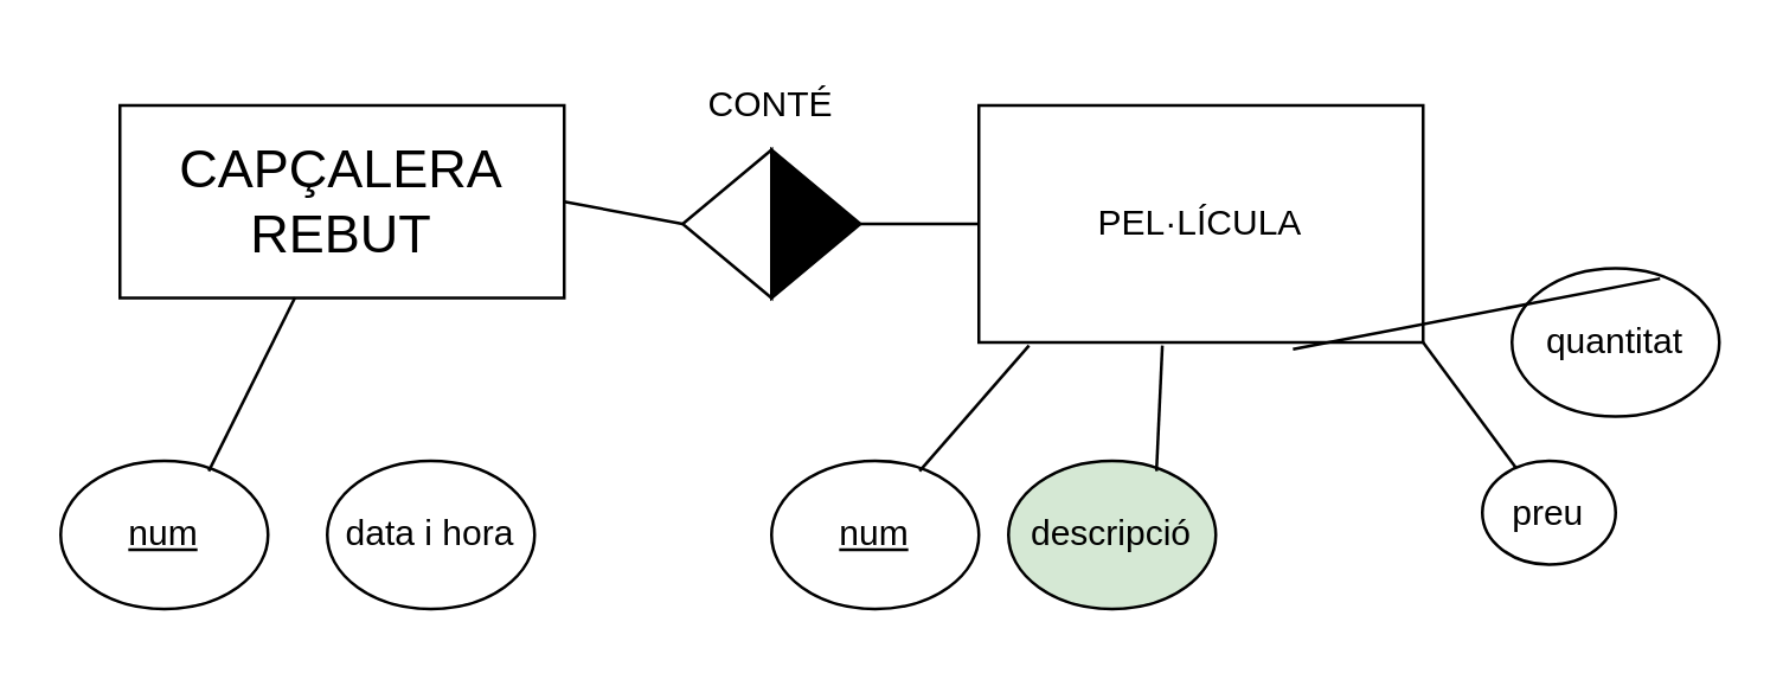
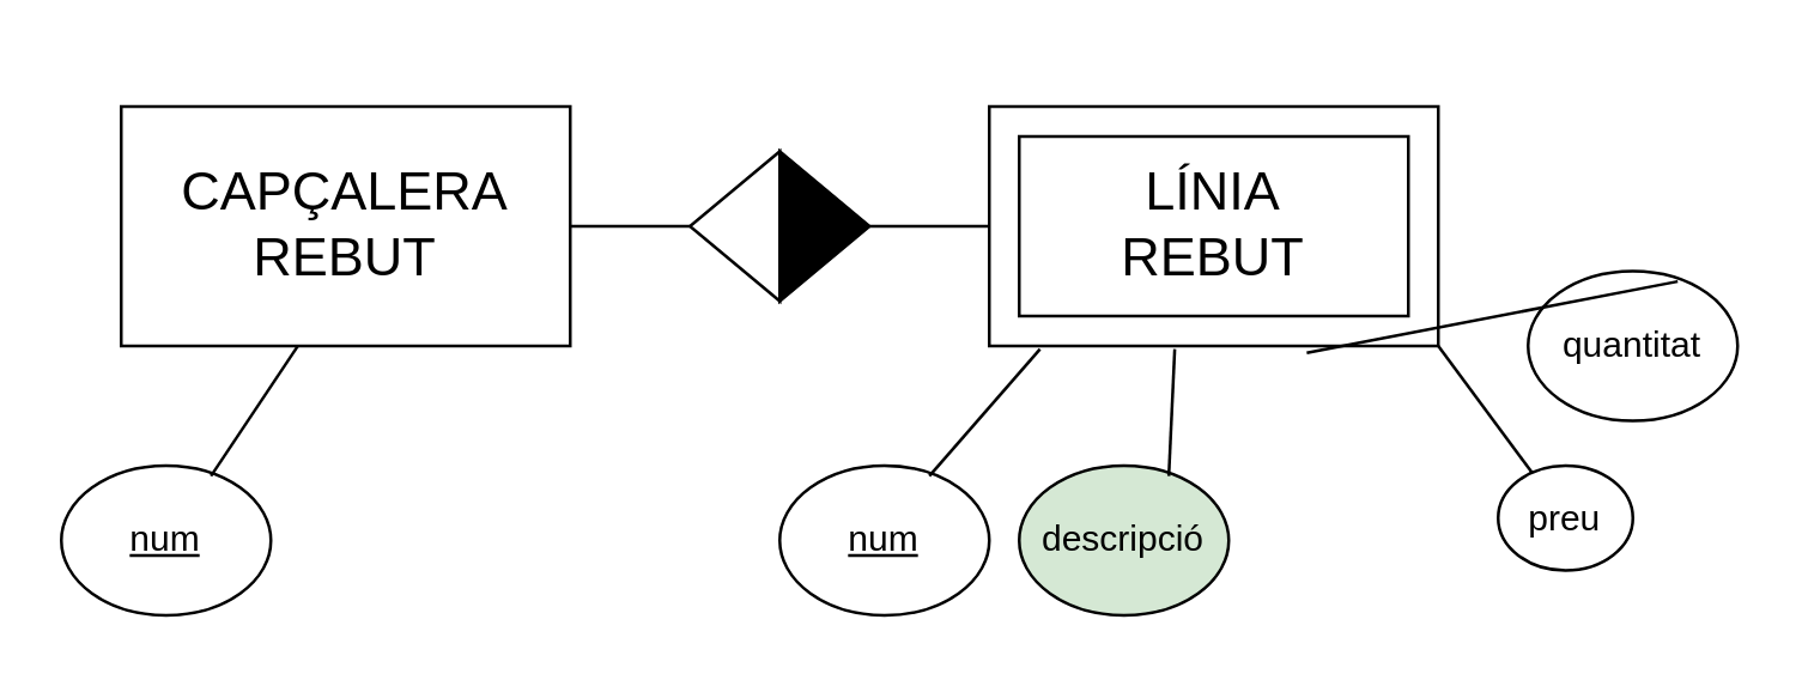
  <mxCell id="0" />
  <mxCell id="1" parent="0" />
- <mxCell id="2" value="&lt;font style=&quot;font-size: 18px;&quot;&gt;CAPÇALERA&lt;br&gt;REBUT&lt;/font&gt;" style="rounded=0;whiteSpace=wrap;html=1;" parent="1" vertex="1"><mxGeometry x="40" y="35" width="150" height="65" as="geometry" /></mxCell>
+ <mxCell id="2" value="&lt;font style=&quot;font-size: 18px;&quot;&gt;CAPÇALERA&lt;br&gt;REBUT&lt;/font&gt;" style="rounded=0;whiteSpace=wrap;html=1;" parent="1" vertex="1"><mxGeometry x="40" y="35" width="150" height="80" as="geometry" /></mxCell>
  <mxCell id="3" value="&lt;u&gt;num&lt;/u&gt;" style="ellipse;whiteSpace=wrap;html=1;" parent="1" vertex="1"><mxGeometry x="20" y="155" width="70" height="50" as="geometry" /></mxCell>
  <mxCell id="4" value="" style="endArrow=none;html=1;rounded=0;entryX=0.394;entryY=0.998;entryDx=0;entryDy=0;entryPerimeter=0;exitX=0.714;exitY=0.069;exitDx=0;exitDy=0;exitPerimeter=0;" parent="1" source="3" target="2" edge="1"><mxGeometry width="50" height="50" relative="1" as="geometry"><mxPoint x="360" y="155" as="sourcePoint" /><mxPoint x="410" y="105" as="targetPoint" /></mxGeometry></mxCell>
- <mxCell id="5" value="data i hora" style="ellipse;whiteSpace=wrap;html=1;" parent="1" vertex="1"><mxGeometry x="110" y="155" width="70" height="50" as="geometry" /></mxCell>
  <mxCell id="6" value="PEL·LÍCULA" style="rounded=0;whiteSpace=wrap;html=1;shadow=0;glass=0;" parent="1" vertex="1"><mxGeometry x="330" y="35" width="150" height="80" as="geometry" /></mxCell>
  <mxCell id="7" value="&lt;u&gt;num&lt;/u&gt;" style="ellipse;whiteSpace=wrap;html=1;" parent="1" vertex="1"><mxGeometry x="260" y="155" width="70" height="50" as="geometry" /></mxCell>
  <mxCell id="8" value="" style="endArrow=none;html=1;rounded=0;entryX=0.113;entryY=1.013;entryDx=0;entryDy=0;entryPerimeter=0;exitX=0.714;exitY=0.069;exitDx=0;exitDy=0;exitPerimeter=0;" parent="1" source="7" target="6" edge="1"><mxGeometry width="50" height="50" relative="1" as="geometry"><mxPoint x="650" y="155" as="sourcePoint" /><mxPoint x="700" y="105" as="targetPoint" /></mxGeometry></mxCell>
  <mxCell id="9" value="descripció" style="ellipse;whiteSpace=wrap;html=1;fillColor=#d5e8d4;" parent="1" vertex="1"><mxGeometry x="340" y="155" width="70" height="50" as="geometry" /></mxCell>
  <mxCell id="10" value="" style="endArrow=none;html=1;rounded=0;entryX=0.413;entryY=1.013;entryDx=0;entryDy=0;entryPerimeter=0;exitX=0.714;exitY=0.069;exitDx=0;exitDy=0;exitPerimeter=0;" parent="1" source="9" target="6" edge="1"><mxGeometry width="50" height="50" relative="1" as="geometry"><mxPoint x="680" y="155" as="sourcePoint" /><mxPoint x="419" y="115" as="targetPoint" /></mxGeometry></mxCell>
  <mxCell id="11" value="preu" style="ellipse;whiteSpace=wrap;html=1;" parent="1" vertex="1"><mxGeometry x="500" y="155" width="45" height="35" as="geometry" /></mxCell>
  <mxCell id="12" value="quantitat" style="ellipse;whiteSpace=wrap;html=1;" parent="1" vertex="1"><mxGeometry x="510" y="90" width="70" height="50" as="geometry" /></mxCell>
  <mxCell id="13" value="" style="endArrow=none;html=1;rounded=0;entryX=0.707;entryY=1.029;entryDx=0;entryDy=0;entryPerimeter=0;exitX=0.714;exitY=0.069;exitDx=0;exitDy=0;exitPerimeter=0;" parent="1" source="12" target="6" edge="1"><mxGeometry width="50" height="50" relative="1" as="geometry"><mxPoint x="760" y="155" as="sourcePoint" /><mxPoint x="499" y="115" as="targetPoint" /></mxGeometry></mxCell>
+ <mxCell id="14" value="&lt;font style=&quot;font-size: 18px;&quot;&gt;LÍNIA&lt;br&gt;REBUT&lt;/font&gt;" style="rounded=0;whiteSpace=wrap;html=1;shadow=0;glass=0;" parent="1" vertex="1"><mxGeometry x="340" y="45" width="130" height="60" as="geometry" /></mxCell>
  <mxCell id="15" value="" style="triangle;whiteSpace=wrap;html=1;fillColor=#000000;" parent="1" vertex="1"><mxGeometry x="260" y="50" width="30" height="50" as="geometry" /></mxCell>
  <mxCell id="16" value="" style="triangle;whiteSpace=wrap;html=1;direction=west;" parent="1" vertex="1"><mxGeometry x="230" y="50" width="30" height="50" as="geometry" /></mxCell>
  <mxCell id="17" value="" style="endArrow=none;html=1;rounded=0;entryX=1;entryY=0.5;entryDx=0;entryDy=0;exitX=1;exitY=0.5;exitDx=0;exitDy=0;" parent="1" source="2" target="16" edge="1"><mxGeometry width="50" height="50" relative="1" as="geometry"><mxPoint x="180" y="85" as="sourcePoint" /><mxPoint x="240" y="35" as="targetPoint" /></mxGeometry></mxCell>
  <mxCell id="18" value="" style="endArrow=none;html=1;rounded=0;entryX=0;entryY=0.5;entryDx=0;entryDy=0;exitX=1;exitY=0.5;exitDx=0;exitDy=0;" parent="1" source="15" target="6" edge="1"><mxGeometry width="50" height="50" relative="1" as="geometry"><mxPoint x="290" y="74.5" as="sourcePoint" /><mxPoint x="330" y="74.5" as="targetPoint" /></mxGeometry></mxCell>
- <mxCell id="19" value="CONTÉ" style="text;html=1;strokeColor=none;fillColor=none;align=center;verticalAlign=middle;whiteSpace=wrap;rounded=0;" parent="1" vertex="1"><mxGeometry x="230" y="20" width="60" height="30" as="geometry" /></mxCell>
  <mxCell id="20" value="" style="endArrow=none;html=1;rounded=0;exitX=1;exitY=1;exitDx=0;exitDy=0;" edge="1" parent="1" source="6" target="11"><mxGeometry width="50" height="50" relative="1" as="geometry"><mxPoint x="500" y="115" as="sourcePoint" /><mxPoint x="550" y="65" as="targetPoint" /></mxGeometry></mxCell>
